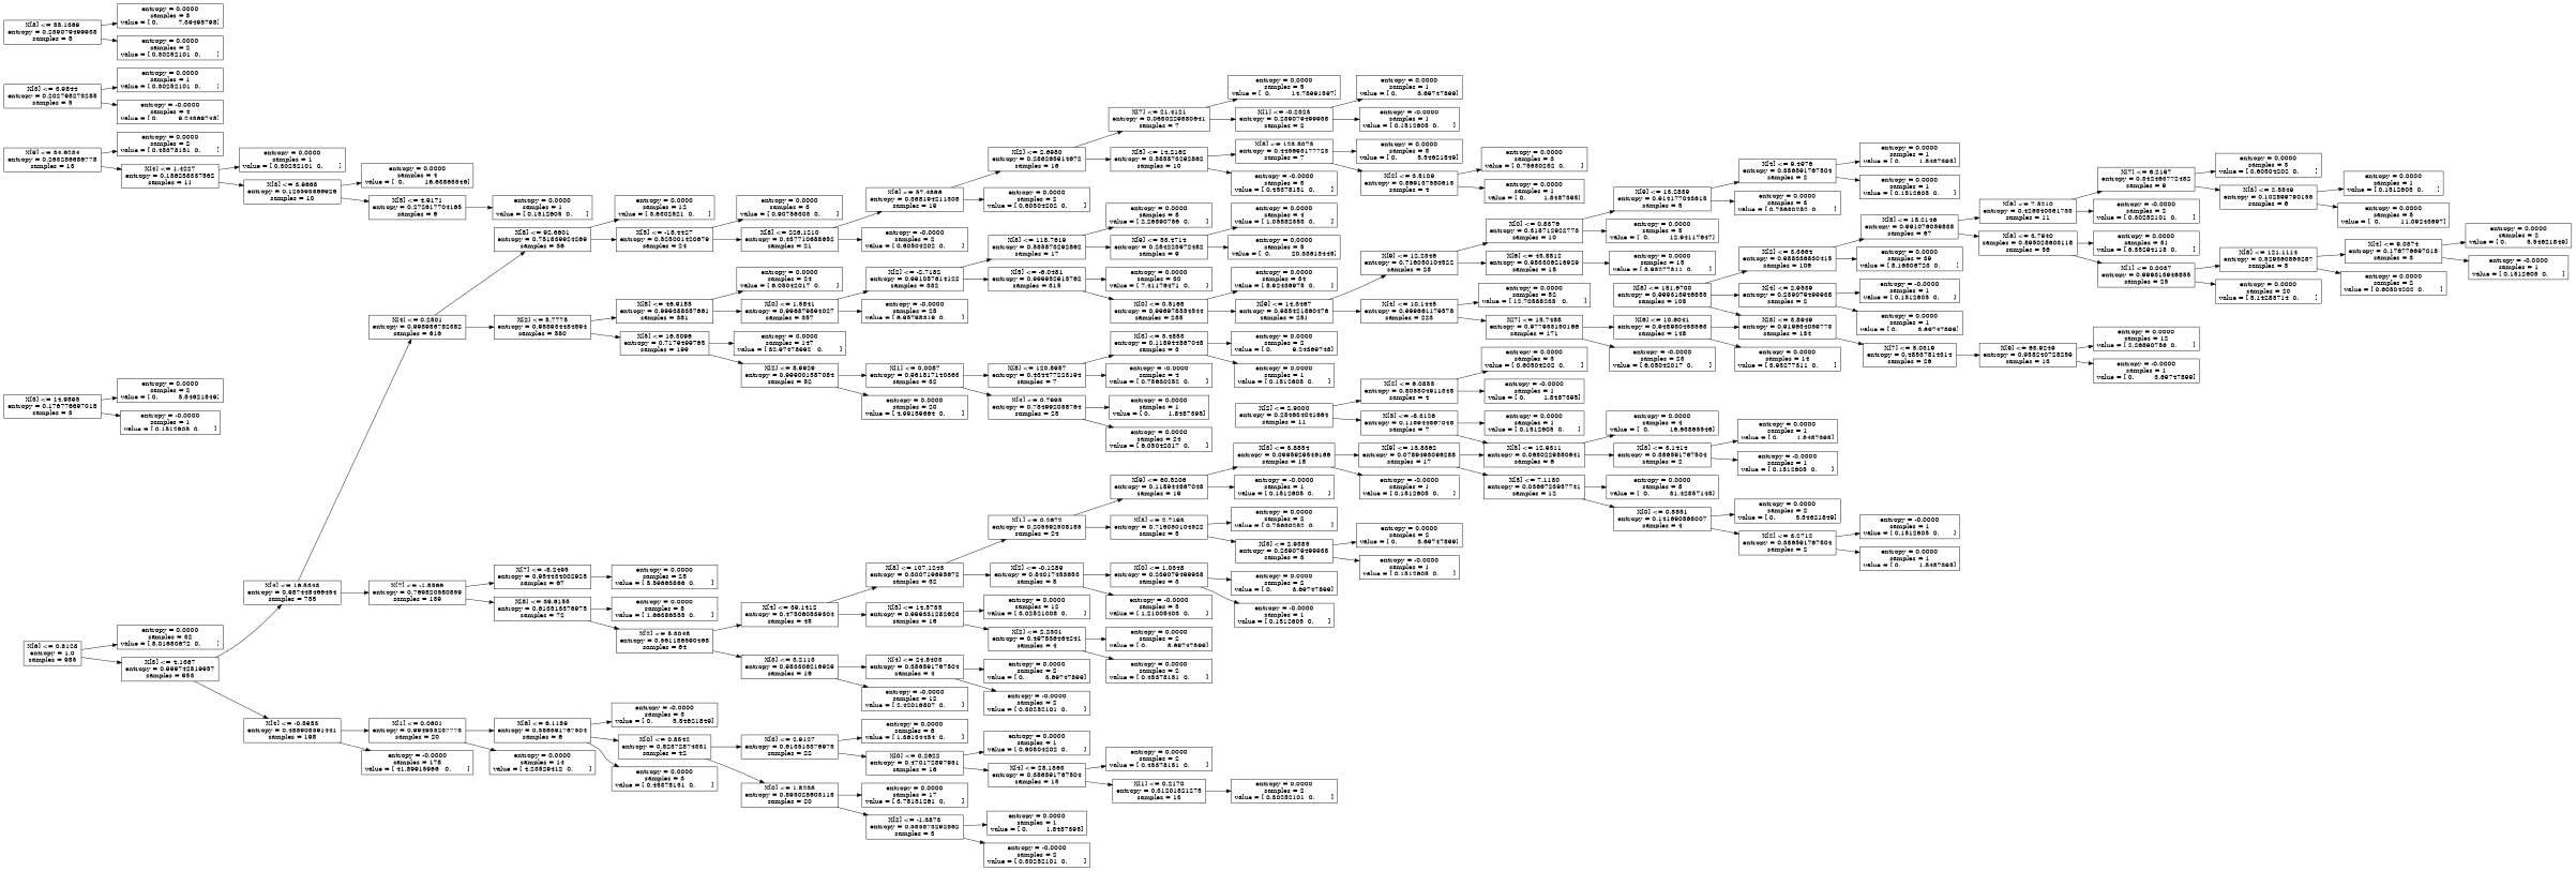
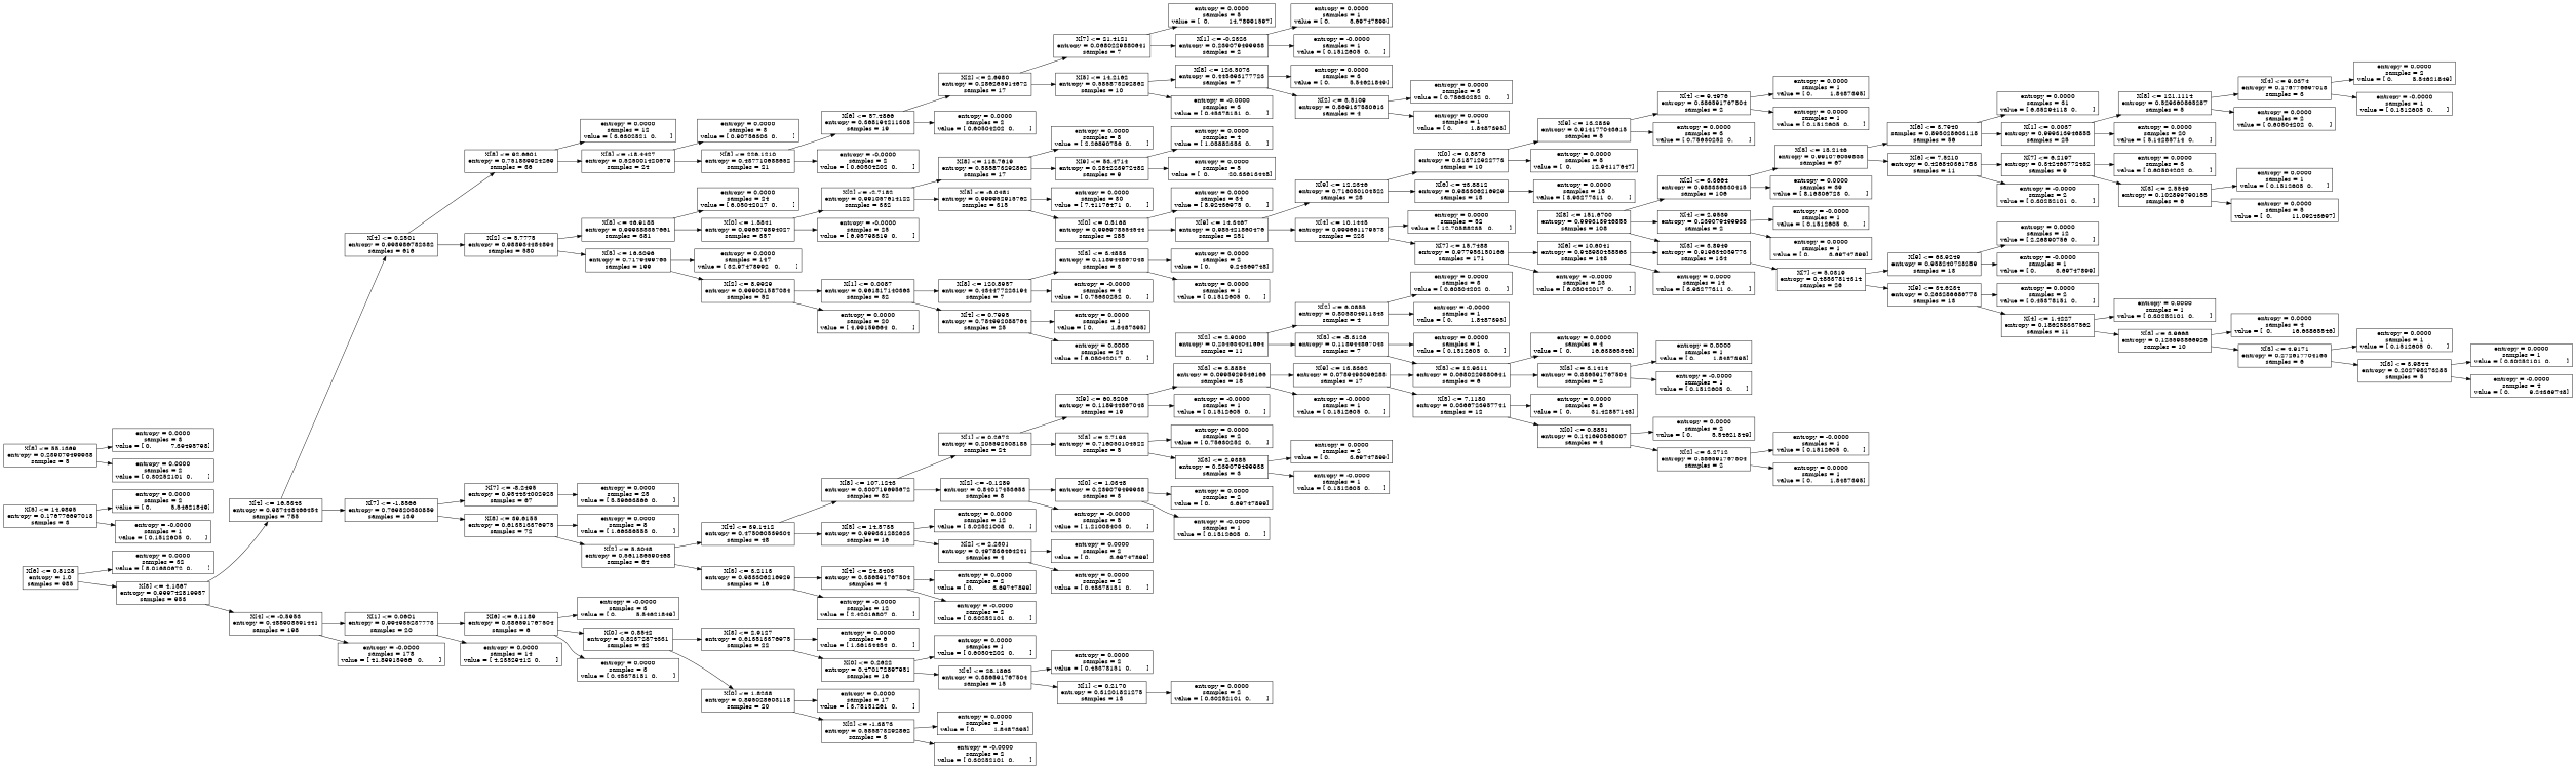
  digraph {
    rankdir=LR
    node [shape=box]
    n1 [label="X[6] <= 0.8128\nentropy = 1.0\nsamples = 985"]
    n2 [label="entropy = 0.0000\nsamples = 32\nvalue = [ 8.01680672  0.        ]"]
    n3 [label="X[3] <= 4.1367\nentropy = 0.999742819957\nsamples = 953"]
    n4 [label="X[4] <= 16.5343\nentropy = 0.987448466454\nsamples = 755"]
    n5 [label="X[4] <= -0.5953\nentropy = 0.488908591441\nsamples = 198"]
    n6 [label="X[4] <= 0.2501\nentropy = 0.998986782382\nsamples = 616"]
    n7 [label="X[7] <= -1.8566\nentropy = 0.769820580859\nsamples = 139"]
    n8 [label="X[1] <= 0.0601\nentropy = 0.994935237773\nsamples = 20"]
    n9 [label="entropy = -0.0000\nsamples = 178\nvalue = [ 41.89915966   0.        ]"]
    n10 [label="X[8] <= 92.6601\nentropy = 0.751839924269\nsamples = 36"]
    n11 [label="X[2] <= 5.7775\nentropy = 0.988934484894\nsamples = 580"]
    n12 [label="X[7] <= -8.2495\nentropy = 0.954434002925\nsamples = 67"]
    n13 [label="X[8] <= 39.6155\nentropy = 0.613513376975\nsamples = 72"]
    n14 [label="entropy = 0.0000\nsamples = 12\nvalue = [ 3.6302521  0.       ]"]
    n15 [label="X[5] <= -18.4427\nentropy = 0.525001420679\nsamples = 24"]
    n16 [label="X[8] <= 46.9185\nentropy = 0.999388357661\nsamples = 381"]
    n17 [label="X[5] <= 16.3096\nentropy = 0.7179499765\nsamples = 199"]
    n18 [label="entropy = 0.0000\nsamples = 3\nvalue = [ 0.90756303  0.        ]"]
    n19 [label="X[8] <= 226.1210\nentropy = 0.437710688652\nsamples = 21"]
    n20 [label="X[6] <= 57.4866\nentropy = 0.368194211308\nsamples = 19"]
    n21 [label="entropy = -0.0000\nsamples = 2\nvalue = [ 0.60504202  0.        ]"]
-   n22 [label="X[2] <= 2.6980\nentropy = 0.286265914672\nsamples = 16"]
+   n22 [label="X[2] <= 2.6980\nentropy = 0.286265914672\nsamples = 17"]
    n23 [label="entropy = 0.0000\nsamples = 2\nvalue = [ 0.60504202  0.        ]"]
    n24 [label="X[7] <= 21.4121\nentropy = 0.0680229880641\nsamples = 7"]
    n25 [label="X[5] <= 14.2162\nentropy = 0.585873292862\nsamples = 10"]
    n26 [label="entropy = 0.0000\nsamples = 5\nvalue = [  0.          14.78991597]"]
    n27 [label="X[1] <= -0.2323\nentropy = 0.239079499938\nsamples = 2"]
    n28 [label="X[8] <= 123.5073\nentropy = 0.445693177723\nsamples = 7"]
    n29 [label="entropy = -0.0000\nsamples = 3\nvalue = [ 0.45378151  0.        ]"]
    n30 [label="entropy = 0.0000\nsamples = 1\nvalue = [ 0.          3.69747899]"]
    n31 [label="entropy = -0.0000\nsamples = 1\nvalue = [ 0.1512605  0.       ]"]
    n32 [label="entropy = 0.0000\nsamples = 3\nvalue = [ 0.          5.54621849]"]
    n33 [label="X[2] <= 3.5109\nentropy = 0.869137580613\nsamples = 4"]
    n34 [label="entropy = 0.0000\nsamples = 1\nvalue = [ 0.         1.8487395]"]
    n35 [label="entropy = 0.0000\nsamples = 3\nvalue = [ 0.75630252  0.        ]"]
    n36 [label="entropy = 0.0000\nsamples = 24\nvalue = [ 6.05042017  0.        ]"]
    n37 [label="X[0] <= 1.5841\nentropy = 0.996879894027\nsamples = 357"]
    n38 [label="entropy = 0.0000\nsamples = 147\nvalue = [ 32.97478992   0.        ]"]
    n39 [label="X[2] <= 8.9929\nentropy = 0.999001587084\nsamples = 52"]
    n40 [label="X[2] <= -2.7182\nentropy = 0.991057614122\nsamples = 332"]
    n41 [label="entropy = -0.0000\nsamples = 25\nvalue = [ 6.95798319  0.        ]"]
    n42 [label="X[8] <= 118.7619\nentropy = 0.585873292862\nsamples = 17"]
    n43 [label="X[5] <= -6.0481\nentropy = 0.999952915762\nsamples = 315"]
    n44 [label="entropy = 0.0000\nsamples = 8\nvalue = [ 2.26890756  0.        ]"]
    n45 [label="X[9] <= 53.4714\nentropy = 0.284223972482\nsamples = 9"]
    n46 [label="entropy = 0.0000\nsamples = 30\nvalue = [ 7.41176471  0.        ]"]
    n47 [label="X[0] <= 0.5168\nentropy = 0.996978554544\nsamples = 285"]
    n48 [label="entropy = 0.0000\nsamples = 4\nvalue = [ 1.05882353  0.        ]"]
    n49 [label="entropy = 0.0000\nsamples = 5\nvalue = [  0.          20.33613445]"]
    n50 [label="entropy = 0.0000\nsamples = 34\nvalue = [ 8.92436975  0.        ]"]
    n51 [label="X[9] <= 14.3467\nentropy = 0.985421860476\nsamples = 251"]
    n52 [label="X[9] <= 12.2346\nentropy = 0.716050104522\nsamples = 28"]
    n53 [label="X[4] <= 10.1445\nentropy = 0.999661179578\nsamples = 223"]
    n54 [label="X[6] <= 43.8812\nentropy = 0.983306216929\nsamples = 18"]
    n55 [label="X[0] <= 0.8376\nentropy = 0.318712922773\nsamples = 10"]
    n56 [label="X[7] <= 15.7488\nentropy = 0.977953150166\nsamples = 171"]
    n57 [label="entropy = 0.0000\nsamples = 52\nvalue = [ 12.70588235   0.        ]"]
    n58 [label="entropy = 0.0000\nsamples = 15\nvalue = [ 3.93277311  0.        ]"]
    n59 [label="X[9] <= 13.2839\nentropy = 0.914177043615\nsamples = 5"]
    n60 [label="entropy = 0.0000\nsamples = 5\nvalue = [  0.          12.94117647]"]
    n61 [label="X[5] <= 14.9895\nentropy = 0.176776697018\nsamples = 3"]
    n62 [label="entropy = 0.0000\nsamples = 2\nvalue = [ 0.          5.54621849]"]
    n63 [label="entropy = -0.0000\nsamples = 1\nvalue = [ 0.1512605  0.       ]"]
    n64 [label="X[4] <= 9.4976\nentropy = 0.386591767504\nsamples = 2"]
    n65 [label="entropy = 0.0000\nsamples = 3\nvalue = [ 0.75630252  0.        ]"]
    n66 [label="entropy = 0.0000\nsamples = 1\nvalue = [ 0.1512605  0.       ]"]
    n67 [label="entropy = 0.0000\nsamples = 1\nvalue = [ 0.         1.8487395]"]
    n68 [label="X[6] <= 10.6041\nentropy = 0.948980458563\nsamples = 148"]
    n69 [label="entropy = -0.0000\nsamples = 23\nvalue = [ 6.05042017  0.        ]"]
    n70 [label="X[3] <= 3.8949\nentropy = 0.919634059773\nsamples = 134"]
    n71 [label="entropy = 0.0000\nsamples = 14\nvalue = [ 3.93277311  0.        ]"]
    n72 [label="X[7] <= 5.0319\nentropy = 0.48537814314\nsamples = 26"]
    n73 [label="X[8] <= 151.6700\nentropy = 0.999313946855\nsamples = 108"]
    n74 [label="X[2] <= 3.3664\nentropy = 0.988336830415\nsamples = 106"]
    n75 [label="X[4] <= 2.9539\nentropy = 0.239079499938\nsamples = 2"]
    n76 [label="X[9] <= 63.9249\nentropy = 0.958240728259\nsamples = 13"]
    n77 [label="X[9] <= 34.6234\nentropy = 0.263286686778\nsamples = 13"]
    n78 [label="entropy = 0.0000\nsamples = 39\nvalue = [ 8.16806723  0.        ]"]
    n79 [label="X[5] <= 15.2146\nentropy = 0.991076059838\nsamples = 67"]
    n80 [label="entropy = 0.0000\nsamples = 1\nvalue = [ 0.          3.69747899]"]
    n81 [label="entropy = -0.0000\nsamples = 1\nvalue = [ 0.1512605  0.       ]"]
    n82 [label="X[6] <= 3.7940\nsamples = 0.895028603118\nsamples = 56"]
    n83 [label="X[6] <= 7.5210\nentropy = 0.426840361733\nsamples = 11"]
    n84 [label="entropy = 0.0000\nsamples = 31\nvalue = [ 6.35294118  0.        ]"]
    n85 [label="X[1] <= 0.0037\nentropy = 0.999313946855\nsamples = 25"]
    n86 [label="X[7] <= 6.2197\nentropy = 0.342463772482\nsamples = 9"]
    n87 [label="entropy = -0.0000\nsamples = 2\nvalue = [ 0.30252101  0.        ]"]
    n88 [label="X[8] <= 121.1114\nentropy = 0.529360865287\nsamples = 5"]
    n89 [label="entropy = 0.0000\nsamples = 20\nvalue = [ 5.14285714  0.        ]"]
    n90 [label="X[4] <= 9.0374\nentropy = 0.176776697018\nsamples = 3"]
    n91 [label="entropy = 0.0000\nsamples = 2\nvalue = [ 0.60504202  0.        ]"]
    n92 [label="entropy = 0.0000\nsamples = 2\nvalue = [ 0.          5.54621849]"]
    n93 [label="entropy = -0.0000\nsamples = 1\nvalue = [ 0.1512605  0.       ]"]
    n94 [label="entropy = 0.0000\nsamples = 3\nvalue = [ 0.60504202  0.        ]"]
    n95 [label="X[3] <= 2.5549\nentropy = 0.102899790155\nsamples = 6"]
    n96 [label="entropy = 0.0000\nsamples = 1\nvalue = [ 0.1512605  0.       ]"]
    n97 [label="entropy = 0.0000\nsamples = 5\nvalue = [  0.          11.09243697]"]
    n98 [label="entropy = 0.0000\nsamples = 12\nvalue = [ 2.26890756  0.        ]"]
    n99 [label="entropy = -0.0000\nsamples = 1\nvalue = [ 0.          3.69747899]"]
    n100 [label="entropy = 0.0000\nsamples = 2\nvalue = [ 0.45378151  0.        ]"]
    n101 [label="X[4] <= 1.4227\nentropy = 0.186258337562\nsamples = 11"]
    n102 [label="entropy = 0.0000\nsamples = 1\nvalue = [ 0.30252101  0.        ]"]
    n103 [label="X[3] <= 3.9668\nentropy = 0.125593866926\nsamples = 10"]
    n104 [label="entropy = 0.0000\nsamples = 4\nvalue = [  0.          16.63865546]"]
    n105 [label="X[5] <= 4.9171\nentropy = 0.272617704165\nsamples = 6"]
    n106 [label="entropy = 0.0000\nsamples = 1\nvalue = [ 0.1512605  0.       ]"]
    n107 [label="X[3] <= 3.9844\nentropy = 0.202798273285\nsamples = 5"]
    n108 [label="entropy = 0.0000\nsamples = 1\nvalue = [ 0.30252101  0.        ]"]
    n109 [label="entropy = -0.0000\nsamples = 4\nvalue = [ 0.          9.24369748]"]
    n110 [label="X[1] <= 0.0087\nentropy = 0.961817140363\nsamples = 32"]
    n111 [label="entropy = 0.0000\nsamples = 20\nvalue = [ 4.99159664  0.        ]"]
    n112 [label="X[8] <= 120.8957\nentropy = 0.434477223194\nsamples = 7"]
    n113 [label="X[4] <= 0.7995\nentropy = 0.784992088764\nsamples = 25"]
    n114 [label="X[3] <= 3.4853\nentropy = 0.118944867048\nsamples = 3"]
    n115 [label="entropy = -0.0000\nsamples = 4\nvalue = [ 0.75630252  0.        ]"]
    n116 [label="entropy = 0.0000\nsamples = 1\nvalue = [ 0.         1.8487395]"]
    n117 [label="entropy = 0.0000\nsamples = 24\nvalue = [ 6.05042017  0.        ]"]
    n118 [label="entropy = 0.0000\nsamples = 2\nvalue = [ 0.          9.24369748]"]
    n119 [label="entropy = 0.0000\nsamples = 1\nvalue = [ 0.1512605  0.       ]"]
    n120 [label="entropy = 0.0000\nsamples = 25\nvalue = [ 5.59663866  0.        ]"]
    n121 [label="entropy = 0.0000\nsamples = 8\nvalue = [ 1.66386555  0.        ]"]
    n122 [label="X[2] <= 5.3048\nentropy = 0.561186590468\nsamples = 64"]
    n123 [label="X[0] <= 0.8542\nentropy = 0.82372874331\nsamples = 42"]
    n124 [label="X[3] <= 2.9127\nentropy = 0.613513376975\nsamples = 22"]
    n125 [label="X[0] <= 1.8238\nentropy = 0.895028603118\nsamples = 20"]
    n126 [label="entropy = 0.0000\nsamples = 6\nvalue = [ 1.36134454  0.        ]"]
    n127 [label="X[0] <= 0.2622\nentropy = 0.470172897951\nsamples = 16"]
    n128 [label="entropy = 0.0000\nsamples = 17\nvalue = [ 3.78151261  0.        ]"]
    n129 [label="X[2] <= -1.3873\nentropy = 0.585873292862\nsamples = 3"]
    n130 [label="entropy = 0.0000\nsamples = 1\nvalue = [ 0.60504202  0.        ]"]
    n131 [label="X[4] <= 28.1863\nentropy = 0.386591767504\nsamples = 15"]
    n132 [label="entropy = 0.0000\nsamples = 2\nvalue = [ 0.45378151  0.        ]"]
    n133 [label="X[1] <= 0.2170\nentropy = 0.31201821275\nsamples = 13"]
    n134 [label="entropy = 0.0000\nsamples = 2\nvalue = [ 0.30252101  0.        ]"]
    n135 [label="X[2] <= 2.9000\nentropy = 0.254634041664\nsamples = 11"]
    n136 [label="X[5] <= -8.3126\nentropy = 0.118944867048\nsamples = 7"]
    n137 [label="X[2] <= 6.0855\nentropy = 0.805804911348\nsamples = 4"]
    n138 [label="entropy = 0.0000\nsamples = 1\nvalue = [ 0.1512605  0.       ]"]
    n139 [label="X[5] <= 12.9311\nentropy = 0.0680229880641\nsamples = 6"]
    n140 [label="entropy = 0.0000\nsamples = 3\nvalue = [ 0.60504202  0.        ]"]
    n141 [label="entropy = -0.0000\nsamples = 1\nvalue = [ 0.         1.8487395]"]
    n142 [label="entropy = 0.0000\nsamples = 4\nvalue = [  0.          16.63865546]"]
    n143 [label="X[3] <= 3.1414\nentropy = 0.386591767504\nsamples = 2"]
    n144 [label="entropy = 0.0000\nsamples = 1\nvalue = [ 0.         1.8487395]"]
    n145 [label="entropy = -0.0000\nsamples = 1\nvalue = [ 0.1512605  0.       ]"]
    n146 [label="entropy = 0.0000\nsamples = 1\nvalue = [ 0.         1.8487395]"]
    n147 [label="entropy = -0.0000\nsamples = 2\nvalue = [ 0.30252101  0.        ]"]
    n148 [label="X[4] <= 39.1412\nentropy = 0.475060539304\nsamples = 48"]
    n149 [label="X[3] <= 3.2113\nentropy = 0.983306216929\nsamples = 16"]
    n150 [label="X[8] <= 107.1243\nentropy = 0.300719695672\nsamples = 32"]
    n151 [label="X[5] <= 14.5735\nentropy = 0.999331282623\nsamples = 16"]
    n152 [label="X[4] <= 24.8403\nentropy = 0.386591767504\nsamples = 4"]
    n153 [label="entropy = -0.0000\nsamples = 12\nvalue = [ 2.42016807  0.        ]"]
    n154 [label="X[1] <= 0.2672\nentropy = 0.205592508185\nsamples = 24"]
    n155 [label="X[2] <= -0.1289\nentropy = 0.84017453653\nsamples = 8"]
    n156 [label="entropy = 0.0000\nsamples = 12\nvalue = [ 3.02521008  0.        ]"]
    n157 [label="X[2] <= 2.2301\nentropy = 0.497836464241\nsamples = 4"]
    n158 [label="X[9] <= 60.5206\nentropy = 0.118944867048\nsamples = 19"]
    n159 [label="X[3] <= 2.7193\nentropy = 0.716050104522\nsamples = 5"]
    n160 [label="X[0] <= 1.0348\nentropy = 0.239079499938\nsamples = 3"]
    n161 [label="entropy = -0.0000\nsamples = 5\nvalue = [ 1.21008403  0.        ]"]
    n162 [label="X[3] <= 3.8854\nentropy = 0.0995929546166\nsamples = 18"]
    n163 [label="entropy = -0.0000\nsamples = 1\nvalue = [ 0.1512605  0.       ]"]
    n164 [label="entropy = 0.0000\nsamples = 2\nvalue = [ 0.75630252  0.        ]"]
    n165 [label="X[3] <= 2.9385\nentropy = 0.239079499938\nsamples = 3"]
    n166 [label="X[9] <= 13.8362\nentropy = 0.0789493096288\nsamples = 17"]
    n167 [label="entropy = -0.0000\nsamples = 1\nvalue = [ 0.1512605  0.       ]"]
    n168 [label="X[5] <= 7.1180\nentropy = 0.0366723957741\nsamples = 12"]
    n169 [label="X[8] <= 55.1369\nentropy = 0.239079499938\nsamples = 5"]
    n170 [label="entropy = 0.0000\nsamples = 3\nvalue = [ 0.          7.39495798]"]
    n171 [label="entropy = 0.0000\nsamples = 2\nvalue = [ 0.30252101  0.        ]"]
    n172 [label="entropy = 0.0000\nsamples = 8\nvalue = [  0.          31.42857143]"]
    n173 [label="X[0] <= 0.8851\nentropy = 0.141690568007\nsamples = 4"]
    n174 [label="entropy = 0.0000\nsamples = 2\nvalue = [ 0.          5.54621849]"]
    n175 [label="X[2] <= 3.2712\nentropy = 0.386591767504\nsamples = 2"]
    n176 [label="entropy = 0.0000\nsamples = 1\nvalue = [ 0.         1.8487395]"]
    n177 [label="entropy = -0.0000\nsamples = 1\nvalue = [ 0.1512605  0.       ]"]
    n178 [label="entropy = 0.0000\nsamples = 2\nvalue = [ 0.          3.69747899]"]
    n179 [label="entropy = -0.0000\nsamples = 1\nvalue = [ 0.1512605  0.       ]"]
    n180 [label="entropy = 0.0000\nsamples = 2\nvalue = [ 0.          3.69747899]"]
    n181 [label="entropy = -0.0000\nsamples = 1\nvalue = [ 0.1512605  0.       ]"]
    n182 [label="entropy = 0.0000\nsamples = 2\nvalue = [ 0.          3.69747899]"]
    n183 [label="entropy = 0.0000\nsamples = 2\nvalue = [ 0.45378151  0.        ]"]
    n184 [label="entropy = 0.0000\nsamples = 2\nvalue = [ 0.          3.69747899]"]
    n185 [label="entropy = -0.0000\nsamples = 2\nvalue = [ 0.30252101  0.        ]"]
    n186 [label="X[6] <= 6.1189\nentropy = 0.386591767504\nsamples = 6"]
    n187 [label="entropy = 0.0000\nsamples = 14\nvalue = [ 4.23529412  0.        ]"]
    n188 [label="entropy = 0.0000\nsamples = 3\nvalue = [ 0.45378151  0.        ]"]
    n189 [label="entropy = -0.0000\nsamples = 3\nvalue = [ 0.          5.54621849]"]
    n1 -> n2
    n1 -> n3
    n3 -> n4
    n3 -> n5
    n4 -> n6
    n4 -> n7
    n5 -> n8
    n5 -> n9
    n6 -> n10
    n6 -> n11
    n7 -> n12
    n7 -> n13
    n8 -> n186
    n8 -> n187
    n10 -> n14
    n10 -> n15
    n11 -> n16
    n11 -> n17
    n12 -> n120
    n13 -> n121
    n13 -> n122
    n15 -> n18
    n15 -> n19
    n16 -> n36
    n16 -> n37
    n17 -> n38
    n17 -> n39
    n19 -> n20
    n19 -> n21
    n20 -> n22
    n20 -> n23
    n22 -> n24
    n22 -> n25
    n24 -> n26
    n24 -> n27
    n25 -> n28
    n25 -> n29
    n27 -> n30
    n27 -> n31
    n28 -> n32
    n28 -> n33
    n33 -> n34
    n33 -> n35
    n37 -> n40
    n37 -> n41
    n39 -> n110
    n39 -> n111
    n40 -> n42
    n40 -> n43
    n42 -> n44
    n42 -> n45
    n43 -> n46
    n43 -> n47
    n45 -> n48
    n45 -> n49
    n47 -> n50
    n47 -> n51
    n51 -> n52
    n51 -> n53
    n52 -> n54
    n52 -> n55
    n53 -> n56
    n53 -> n57
    n54 -> n58
    n55 -> n59
    n55 -> n60
    n56 -> n68
    n56 -> n69
    n59 -> n64
    n59 -> n65
    n61 -> n62
    n61 -> n63
    n64 -> n66
    n64 -> n67
    n68 -> n70
    n68 -> n71
    n70 -> n72
    n72 -> n76
+   n72 -> n77
    n73 -> n70
    n73 -> n74
    n73 -> n75
    n74 -> n78
    n74 -> n79
    n75 -> n80
    n75 -> n81
    n76 -> n98
    n76 -> n99
    n77 -> n100
    n77 -> n101
    n79 -> n82
    n79 -> n83
    n82 -> n84
    n82 -> n85
    n83 -> n86
    n83 -> n87
    n85 -> n88
    n85 -> n89
    n86 -> n94
    n86 -> n95
    n88 -> n90
    n88 -> n91
    n90 -> n92
    n90 -> n93
    n95 -> n96
    n95 -> n97
    n101 -> n102
    n101 -> n103
    n103 -> n104
    n103 -> n105
    n105 -> n106
+   n105 -> n107
    n107 -> n108
    n107 -> n109
    n110 -> n112
    n110 -> n113
    n112 -> n114
    n112 -> n115
    n113 -> n116
    n113 -> n117
    n114 -> n118
    n114 -> n119
    n122 -> n148
    n122 -> n149
    n123 -> n124
    n123 -> n125
    n124 -> n126
    n124 -> n127
    n125 -> n128
    n125 -> n129
    n127 -> n130
    n127 -> n131
    n129 -> n146
    n129 -> n147
    n131 -> n132
    n131 -> n133
    n133 -> n134
    n135 -> n136
    n135 -> n137
    n136 -> n138
    n136 -> n139
    n137 -> n140
    n137 -> n141
    n139 -> n142
    n139 -> n143
    n143 -> n144
    n143 -> n145
    n148 -> n150
    n148 -> n151
    n149 -> n152
    n149 -> n153
    n150 -> n154
    n150 -> n155
    n151 -> n156
    n151 -> n157
    n152 -> n184
    n152 -> n185
    n154 -> n158
    n154 -> n159
    n155 -> n160
    n155 -> n161
    n157 -> n182
    n157 -> n183
    n158 -> n162
    n158 -> n163
    n159 -> n164
    n159 -> n165
    n160 -> n180
    n160 -> n181
    n162 -> n166
    n162 -> n167
    n165 -> n178
    n165 -> n179
    n166 -> n139
    n166 -> n168
    n168 -> n172
    n168 -> n173
    n169 -> n170
    n169 -> n171
    n173 -> n174
    n173 -> n175
    n175 -> n176
    n175 -> n177
    n186 -> n123
    n186 -> n188
    n186 -> n189
  }
